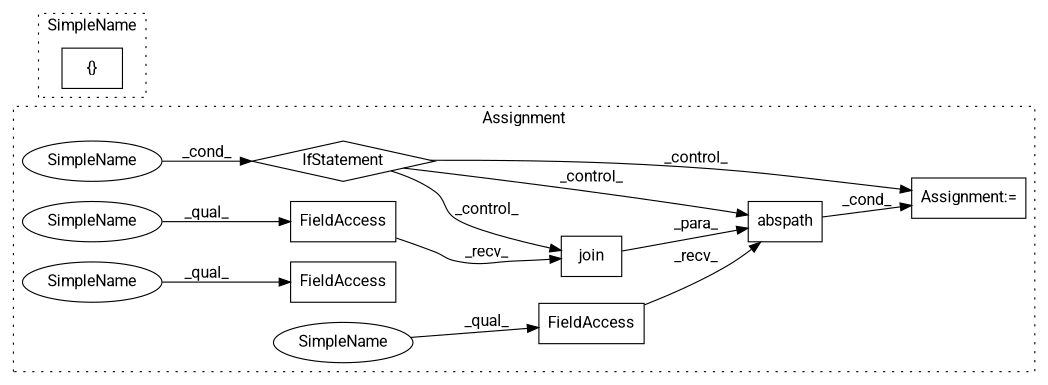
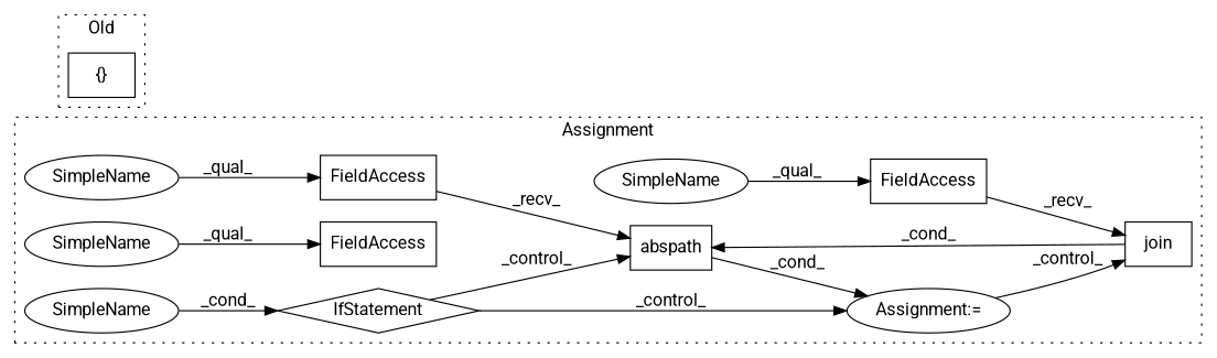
  digraph {
    fontname=Roboto
    rankdir=LR
    node [a=42 fontname=Roboto l=7 s=9259 shape=box]
    edge [fontname=Roboto]
    n1 [a=32 l="8,1" label=abspath s="9267,9323"]
    n2 [a=22 label=FieldAccess]
-   n3 [a=7 l=1 label="Assignment:=" s=9258]
+   n3 [a=7 l=1 label="Assignment:=" s=9258 shape=ellipse]
    n4 [a=22 label=FieldAccess s=9275]
    n5 [a=32 l="5,1" label=join s="9283,9322"]
    n6 [a=22 label=FieldAccess s=9001]
    n7 [label=SimpleName shape=ellipse l="" s=""]
    n8 [a=25 l="4,2" label=IfStatement s="9091,9121" shape=diamond]
    n9 [l=2 label=SimpleName s=9275 shape=ellipse]
    n10 [l=2 label=SimpleName s=9001 shape=ellipse]
    n11 [l=2 label=SimpleName shape=ellipse]
    n12 [a=4 l="1,1" label="{}" s="9053,9068"]
    subgraph cluster_1 {
      label=Assignment
      style=dotted
      n1
      n2
      n3
      n4
      n5
      n6
      n7
      n8
      n9
      n10
      n11
    }
    subgraph cluster_2 {
-     label=SimpleName
+     label=Old
      style=dotted
      n12
    }
    n1 -> n3 [label=_cond_]
    n2 -> n1 [label=_recv_]
    n4 -> n5 [label=_recv_]
-   n5 -> n1 [label=_para_]
+   n5 -> n1 [label=_cond_]
    n7 -> n8 [label=_cond_]
    n8 -> n1 [label=_control_]
    n8 -> n3 [label=_control_]
-   n8 -> n5 [label=_control_]
+   n3 -> n5 [label=_control_]
    n9 -> n4 [label=_qual_]
    n10 -> n6 [label=_qual_]
    n11 -> n2 [label=_qual_]
  }
